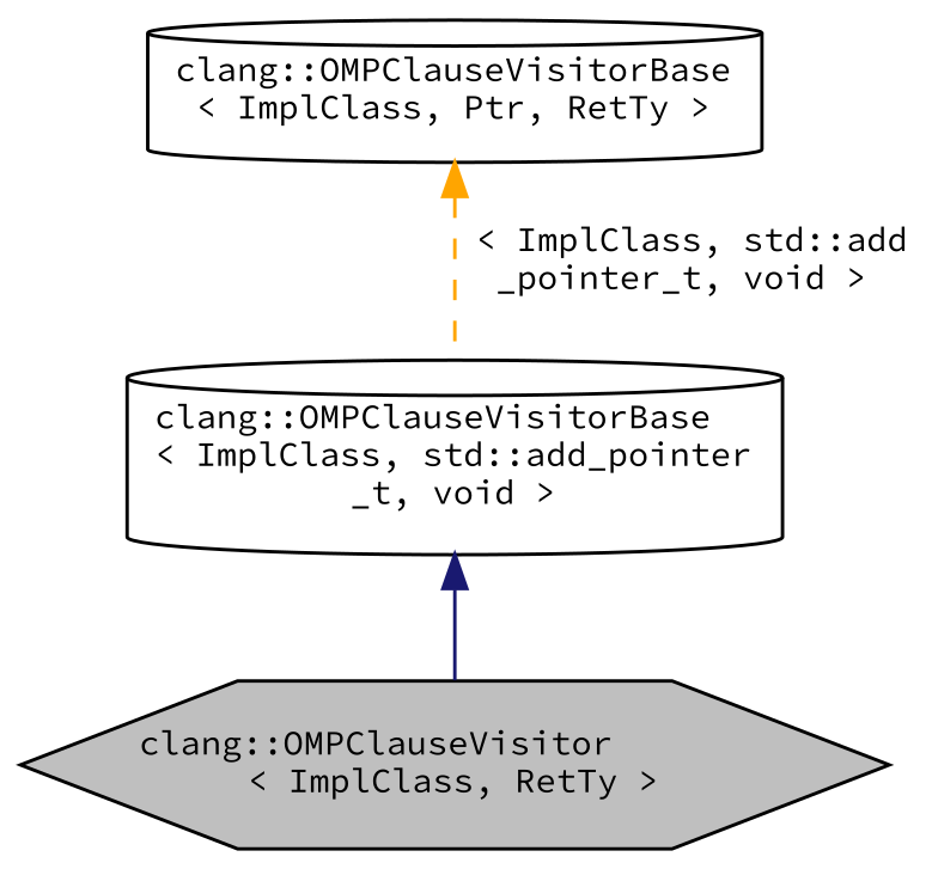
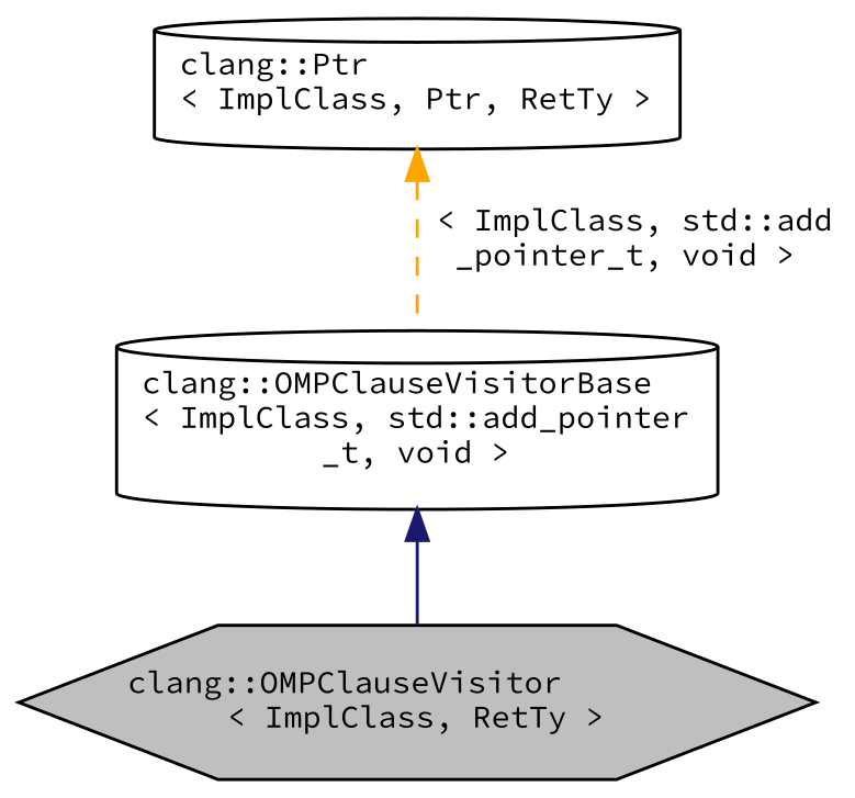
  digraph {
    fontname="Source Code Pro"
    node [color=black fontname="Source Code Pro" fontsize=10 shape=cylinder]
    edge [dir=back fontname="Source Code Pro" fontsize=10 labelfontname=Helvetica labelfontsize=10]
    n1 [fillcolor=grey75 fontcolor=black height=0.2 label="clang::OMPClauseVisitor\l\< ImplClass, RetTy \>" shape=hexagon style=filled width=0.4]
    n2 [height=0.2 label="clang::OMPClauseVisitorBase\l\< ImplClass, std::add_pointer\l_t, void \>" width=0.4]
-   n3 [height=0.2 label="clang::OMPClauseVisitorBase\l\< ImplClass, Ptr, RetTy \>" width=0.4]
+   n3 [height=0.2 label="clang::Ptr\l\< ImplClass, Ptr, RetTy \>" width=0.4]
    n2 -> n1 [color=midnightblue style=solid]
    n3 -> n2 [color=orange label=" \< ImplClass, std::add\l_pointer_t, void \>" style=dashed]
  }
